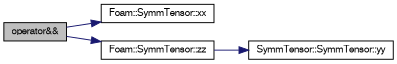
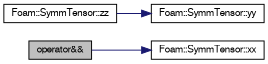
  digraph {
    rankdir=LR
    node [color=black fontname=FreeSans fontsize=10 shape=record]
    edge [color=midnightblue fontname=FreeSans fontsize=10 labelfontname=FreeSans labelfontsize=10 style=solid]
    n1 [fillcolor=grey75 fontcolor=black height=0.2 label="operator&&" style=filled width=0.4]
    n2 [height=0.2 label="Foam::SymmTensor::xx" width=0.4]
    n3 [height=0.2 label="Foam::SymmTensor::zz" width=0.4]
-   n4 [height=0.2 label="SymmTensor::SymmTensor::yy" width=0.4]
+   n4 [height=0.2 label="Foam::SymmTensor::yy" width=0.4]
    n1 -> n2
-   n1 -> n3
    n3 -> n4
  }
